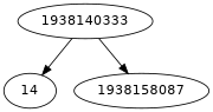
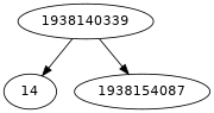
  strict digraph {
    fontname="DejaVu Sans"
    node [fontname="DejaVu Sans"]
    edge [fontname="DejaVu Sans"]
    n1 [label=14]
-   1938140333
-   1938158087
+   1938140333 [label=1938140339]
+   1938158087 [label=1938154087]
    1938140333 -> n1
    1938140333 -> 1938158087
  }
